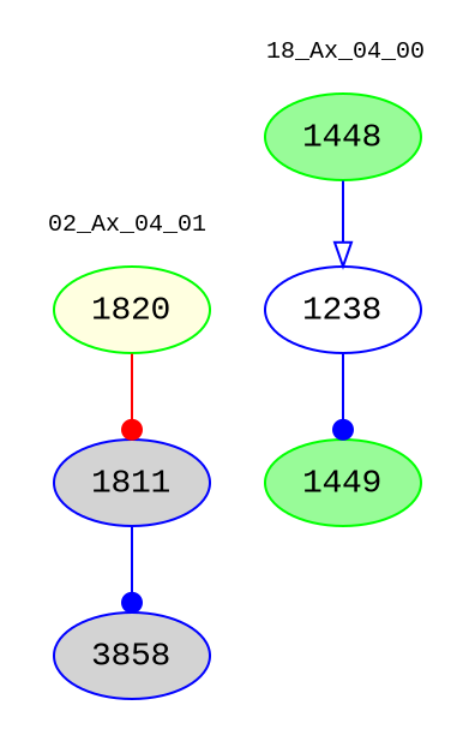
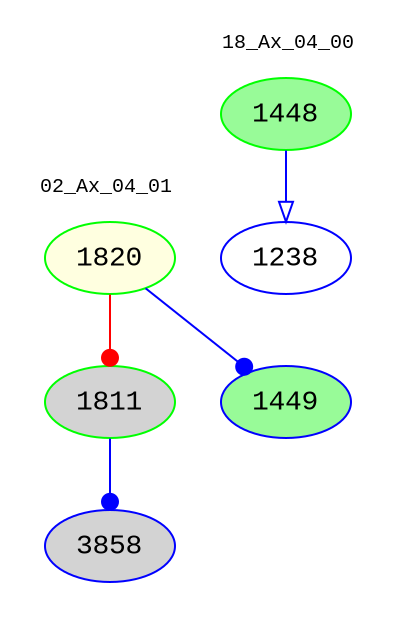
  digraph {
    fontname="Liberation Mono"
    node [color=blue fillcolor=lightgrey fontname="Liberation Mono" style=filled]
    edge [arrowhead=dot color=blue fontname="Liberation Mono"]
    n1 [color=green fillcolor=lightyellow label=1820]
-   n2 [label=1811]
+   n2 [color=green label=1811]
    n3 [label=3858]
    n4 [color=green fillcolor=palegreen label=1448]
    n5 [fillcolor=white label=1238]
-   n6 [color=green fillcolor=palegreen label=1449]
+   n6 [fillcolor=palegreen label=1449]
    subgraph cluster_1 {
      color=white
      fontsize=10
      label="02_Ax_04_01"
      n1
      n2
      n3
    }
    subgraph cluster_2 {
      color=white
      fontsize=10
      label="18_Ax_04_00"
      n4
      n5
      n6
    }
    n1 -> n2 [color=red]
    n2 -> n3
    n4 -> n5 [arrowhead=onormal]
-   n5 -> n6
+   n1 -> n6
  }
